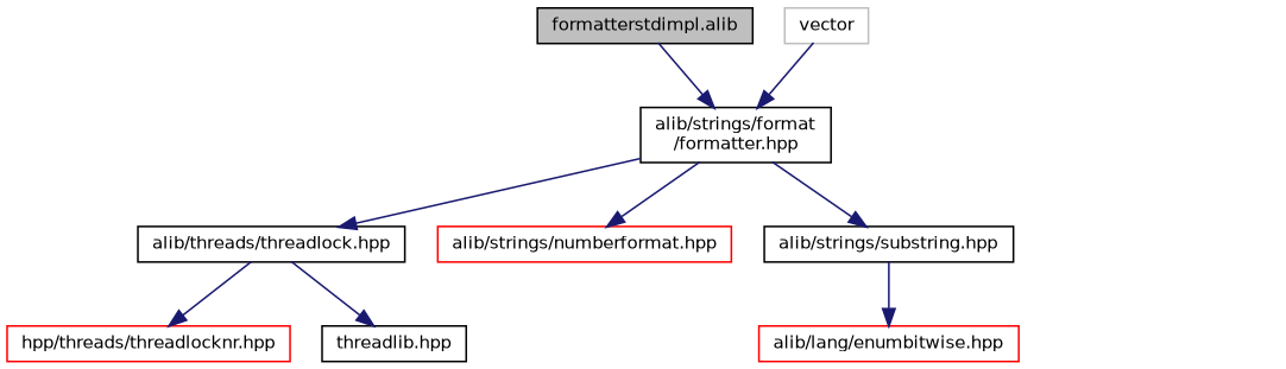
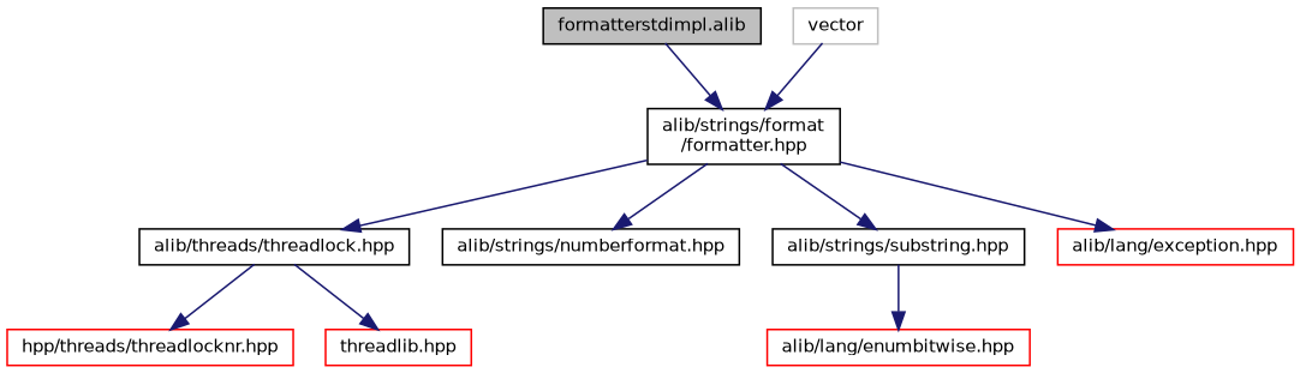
  digraph {
    node [color=black fillcolor=white fontname=Helvetica fontsize=10 shape=record style=filled]
    edge [color=midnightblue fontname=Helvetica fontsize=10 labelfontname=Helvetica labelfontsize=10 style=solid]
    n1 [fillcolor=grey75 fontcolor=black height=0.2 label="formatterstdimpl.alib" width=0.4]
    n2 [height=0.2 label="alib/strings/format\l/formatter.hpp" width=0.4]
    n3 [height=0.2 label="alib/threads/threadlock.hpp" width=0.4]
-   n4 [color=red height=0.2 label="alib/strings/numberformat.hpp" width=0.4]
+   n4 [height=0.2 label="alib/strings/numberformat.hpp" width=0.4]
    n5 [height=0.2 label="alib/strings/substring.hpp" width=0.4]
+   n6 [color=red height=0.2 label="alib/lang/exception.hpp" width=0.4]
    n7 [color=grey75 height=0.2 label=vector width=0.4]
    n8 [color=red height=0.2 label="hpp/threads/threadlocknr.hpp" width=0.4]
-   n9 [height=0.2 label="threadlib.hpp" width=0.4]
+   n9 [color=red height=0.2 label="threadlib.hpp" width=0.4]
    n10 [color=red height=0.2 label="alib/lang/enumbitwise.hpp" width=0.4]
    n1 -> n2
    n2 -> n3
    n2 -> n4
    n2 -> n5
+   n2 -> n6
    n3 -> n8
    n3 -> n9
    n5 -> n10
    n7 -> n2
  }
